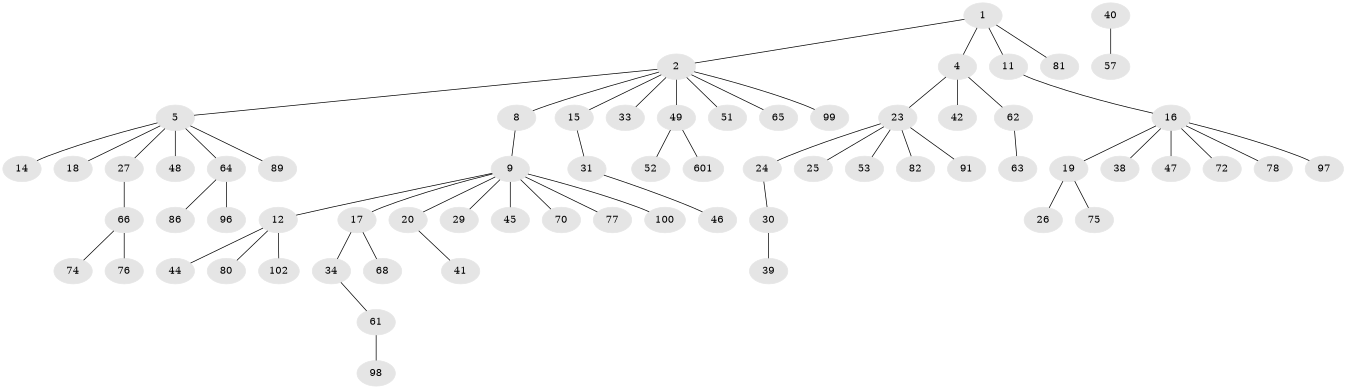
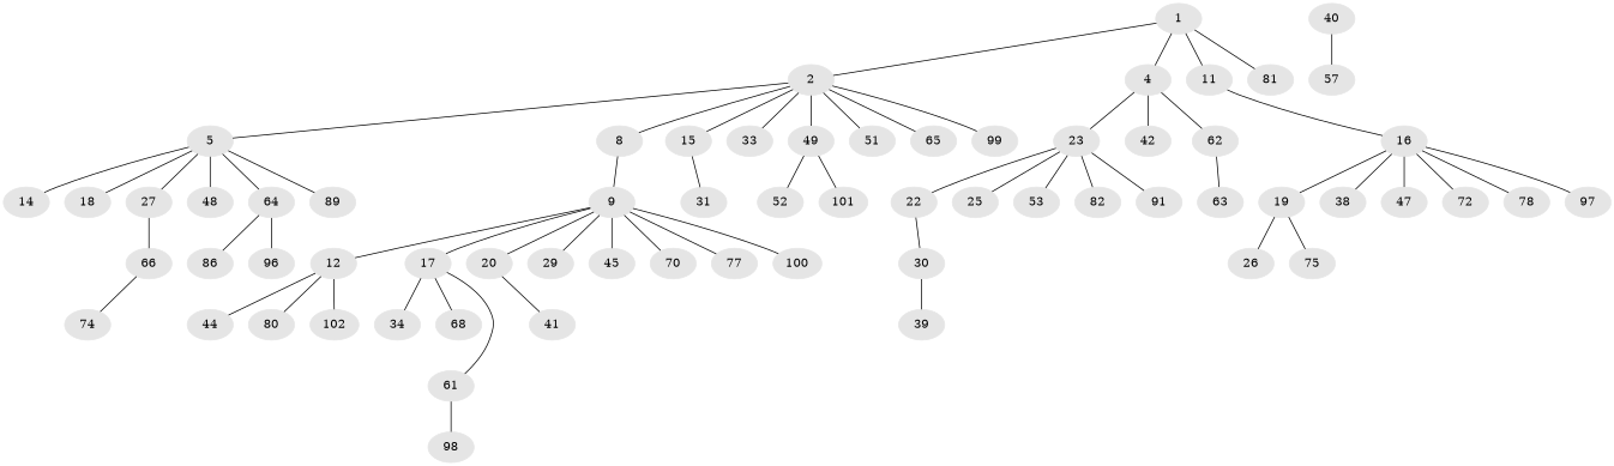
  graph {
    node [color=gray90 style=filled]
    1 [super="+3"]
    2 [super="+7"]
    4 [super="+10"]
    11
    81
    5 [super="+6"]
    8 [super="+32"]
    15 [super="+21"]
    33
    49 [super="+84"]
    51 [super="+88"]
    n12 [label=65]
    99
    23 [super="+36"]
    42
    62 [super="+65"]
    16 [super="+35"]
    14
    18
    27
    48 [super="+93"]
    64 [super="+79"]
    89
    9 [super="+13"]
    31
    52
-   101 [label=601]
-   22 [super="+73" label=24]
+   101
+   22 [super="+73"]
    30 [super="+37"]
    25 [super="+50"]
    53
    82
    91
    63 [super="+83"]
    n35 [label=66 super="+71"]
    86
    96
    12 [super="+56"]
    17 [super="+24"]
    20
    29
    45 [super="+66"]
    70
    77
    100
    44 [super="+60"]
    80
    102
    34 [super="+54"]
    68
    41
    19 [super="+43"]
    38 [super="+92"]
    47
    72 [super="+90"]
    78
    97
-   46 [super="+59"]
    26 [super="+28"]
    75
    61 [super="+69"]
    39
    74 [super="+103"]
-   76
    40 [super="+55"]
    57
    98
    1 -- 2
    1 -- 4
    1 -- 11
    1 -- 81
    2 -- 5
    2 -- 8
    2 -- 15
    2 -- 33
    2 -- 49
    2 -- 51
    2 -- n12
    2 -- 99
    4 -- 23
    4 -- 42
    4 -- 62
    11 -- 16
    5 -- 14
    5 -- 18
    5 -- 27
    5 -- 48
    5 -- 64
    5 -- 89
    8 -- 9
    15 -- 31
    49 -- 52
    49 -- 101
    23 -- 22
    23 -- 25
    23 -- 53
    23 -- 82
    23 -- 91
    62 -- 63
    16 -- 19
    16 -- 38
    16 -- 47
    16 -- 72
    16 -- 78
    16 -- 97
    27 -- n35
    64 -- 86
    64 -- 96
    9 -- 12
    9 -- 17
    9 -- 20
    9 -- 29
    9 -- 45
    9 -- 70
    9 -- 77
    9 -- 100
-   31 -- 46
    22 -- 30
    30 -- 39
    n35 -- 74
-   n35 -- 76
    12 -- 44
    12 -- 80
    12 -- 102
    17 -- 34
    17 -- 68
    20 -- 41
-   34 -- 61
+   17 -- 61
    19 -- 26
    19 -- 75
    61 -- 98
    40 -- 57
  }
